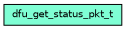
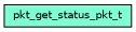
  digraph {
    rankdir=TB
-   n1 [color=black fillcolor=aquamarine fontname=Helvetica fontsize=10 height=0.2 label=dfu_get_status_pkt_t shape=record style=filled width=0.4]
+   n1 [color=black fillcolor=aquamarine fontname=Helvetica fontsize=10 height=0.2 label=pkt_get_status_pkt_t shape=record style=filled width=0.4]
  }
